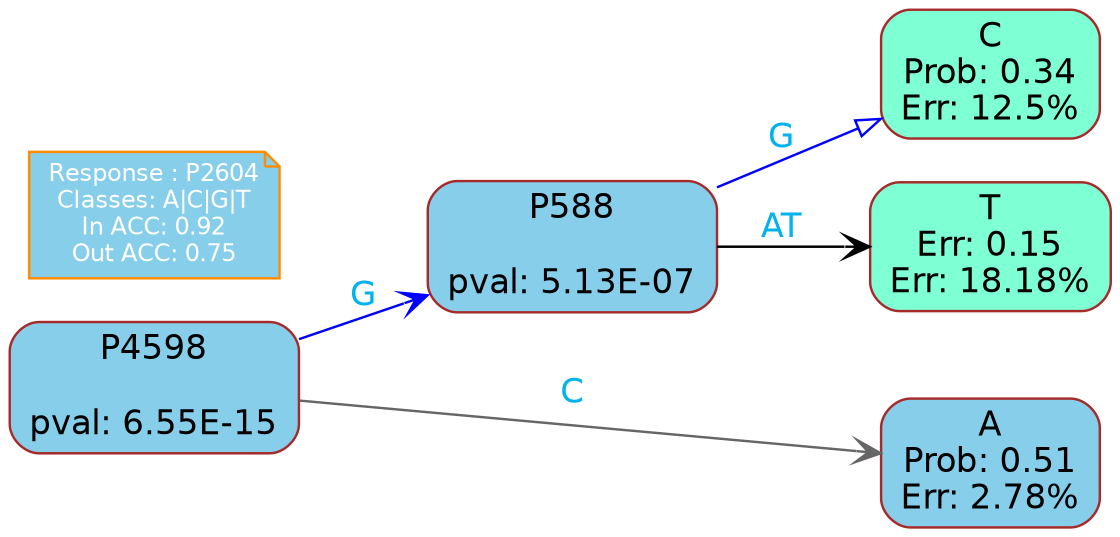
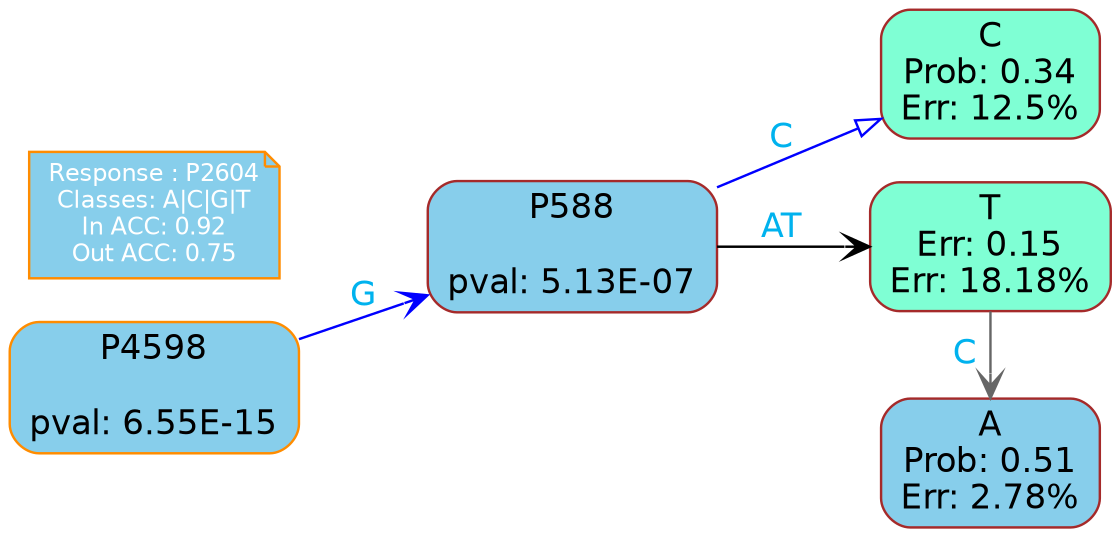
  digraph {
    rankdir=LR
    ranksep=equally
    splines=polylines
    node [color=brown fillcolor=skyblue fontname=helvetica shape=box style="filled, rounded"]
    edge [arrowhead=vee color=blue fontcolor=deepskyblue2 fontname=helvetica]
    n1 [fillcolor=aquamarine label="T\nErr: 0.15\nErr: 18.18%"]
    n2 [fillcolor=aquamarine label="C\nProb: 0.34\nErr: 12.5%"]
    n3 [label="A\nProb: 0.51\nErr: 2.78%"]
    n4 [align=left color=darkorange fontcolor=white fontsize=10 label="Response : P2604\nClasses: A|C|G|T\nIn ACC: 0.92\nOut ACC: 0.75\n" shape=note style=filled]
-   n5 [label="P4598\n\npval: 6.55E-15"]
+   n5 [color=darkorange label="P4598\n\npval: 6.55E-15"]
    n6 [label="P588\n\npval: 5.13E-07"]
    subgraph sub_1 {
      rank=same
      n1
      n2
      n3
    }
    subgraph sub_2 {
      rank=same
      n4
      n5
    }
-   n5 -> n3 [color=gray40 label=C]
+   n1 -> n3 [color=gray40 label=C]
    n5 -> n6 [label=G]
    n6 -> n1 [color=black label=AT]
-   n6 -> n2 [arrowhead=onormal label=G]
+   n6 -> n2 [arrowhead=onormal label=C]
  }
